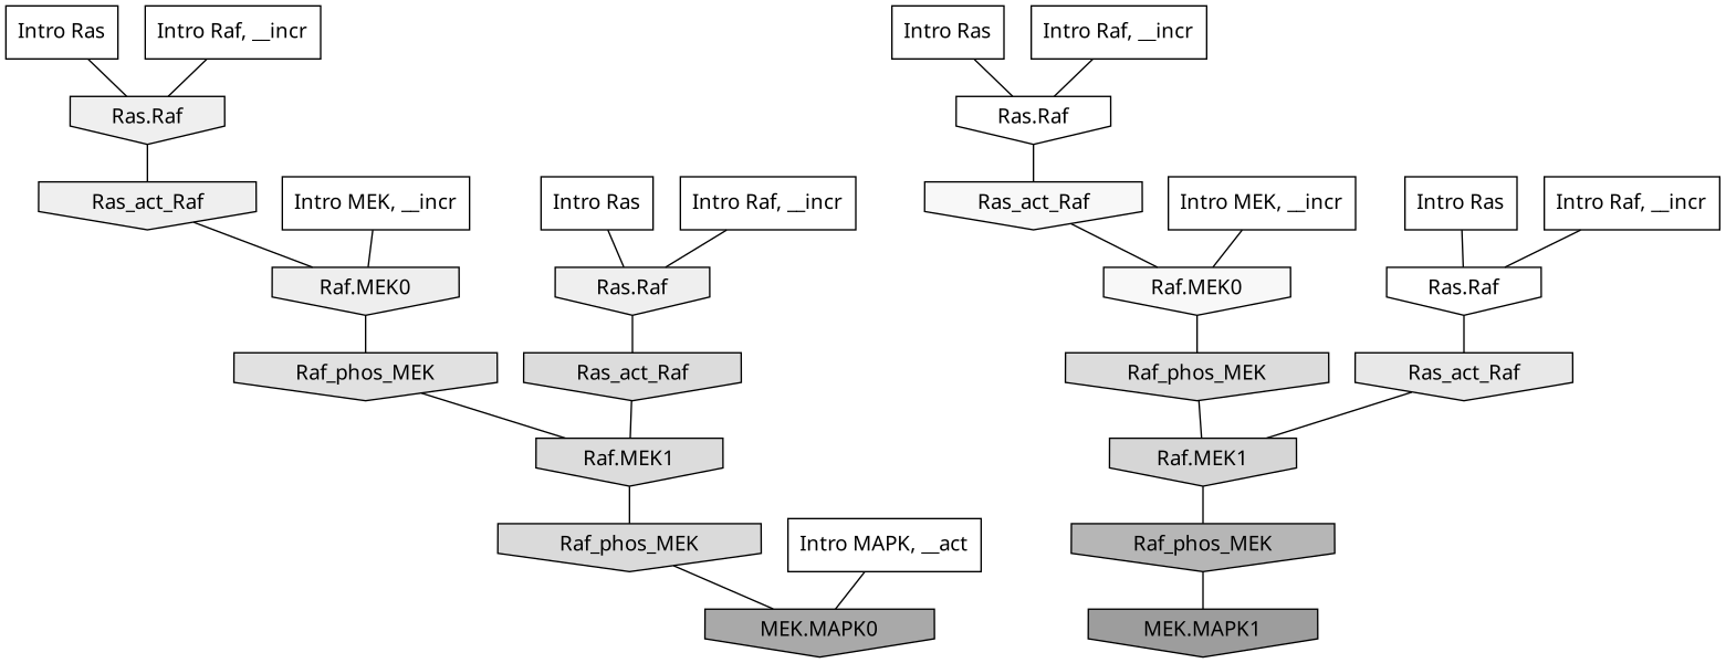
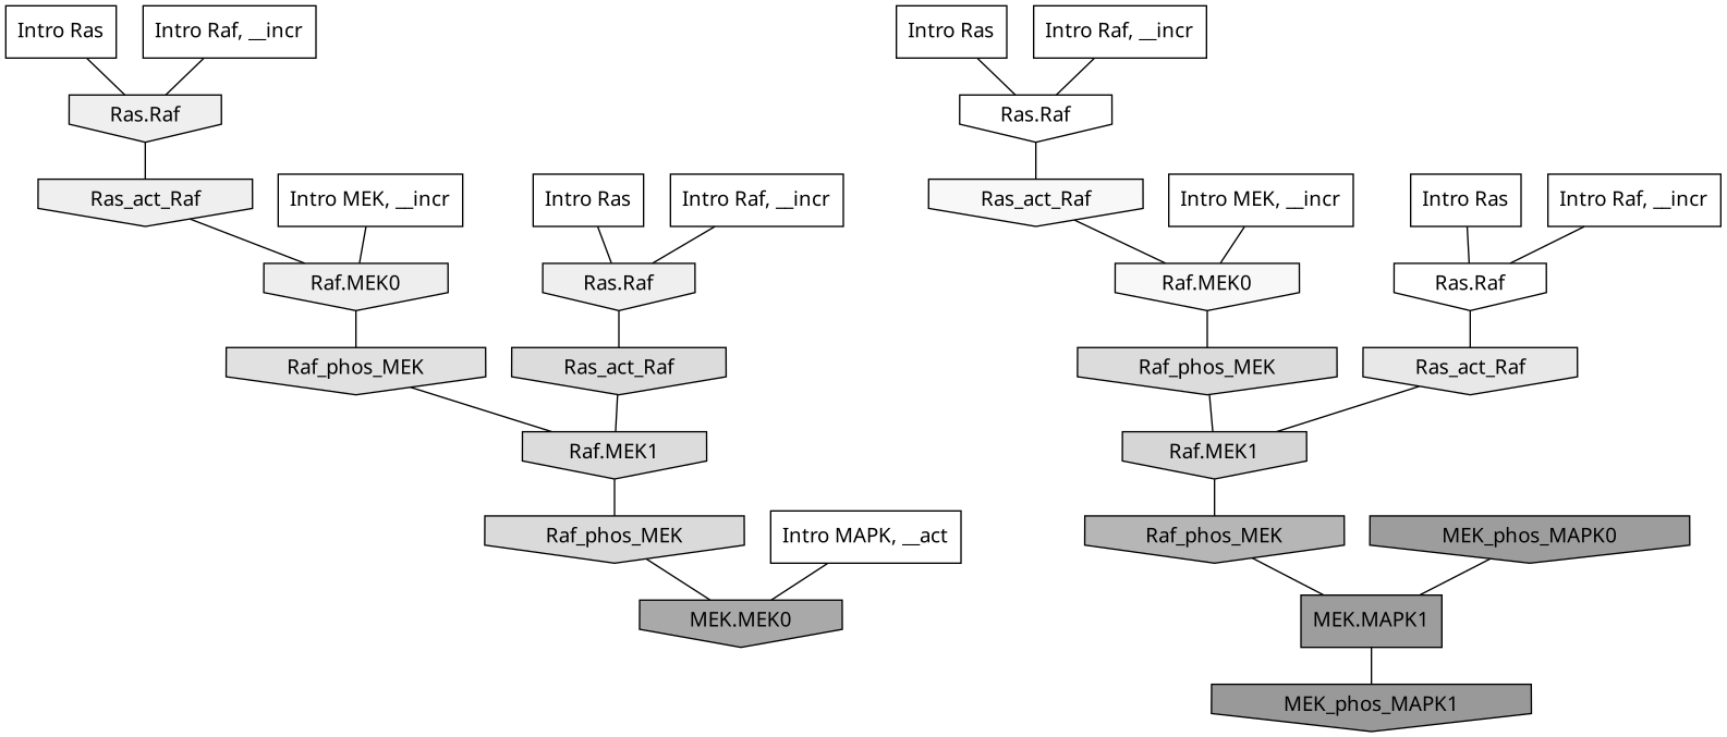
  digraph {
    rankdir=TB
    ranksep=0.30
    node [fillcolor="0.000 0.000 1.000" fontname="CMU Serif" shape=invhouse style=filled]
    edge [color="0.000 0.000 0.000" dir=none fontname="CMU Serif"]
    n1 [label="Intro Ras" shape=rectangle]
    n2 [fillcolor="0.000 0.000 0.937" label="Ras.Raf"]
    n3 [fillcolor="0.000 0.000 0.936" label=Ras_act_Raf]
    n4 [label="Intro Ras" shape=rectangle]
    n5 [label="Ras.Raf"]
    n6 [fillcolor="0.000 0.000 0.971" label=Ras_act_Raf]
    n7 [label="Intro Ras" shape=rectangle]
    n8 [fillcolor="0.000 0.000 0.935" label="Ras.Raf"]
    n9 [fillcolor="0.000 0.000 0.861" label=Ras_act_Raf]
    n10 [label="Intro Ras" shape=rectangle]
    n11 [label="Ras.Raf"]
    n12 [fillcolor="0.000 0.000 0.908" label=Ras_act_Raf]
    n13 [label="Intro Raf, __incr" shape=rectangle]
    n14 [label="Intro Raf, __incr" shape=rectangle]
    n15 [label="Intro Raf, __incr" shape=rectangle]
    n16 [label="Intro Raf, __incr" shape=rectangle]
    n17 [label="Intro MEK, __incr" shape=rectangle]
    n18 [fillcolor="0.000 0.000 0.971" label="Raf.MEK0"]
    n19 [fillcolor="0.000 0.000 0.860" label=Raf_phos_MEK]
    n20 [label="Intro MEK, __incr" shape=rectangle]
    n21 [fillcolor="0.000 0.000 0.930" label="Raf.MEK0"]
    n22 [fillcolor="0.000 0.000 0.880" label=Raf_phos_MEK]
    n23 [label="Intro MAPK, __act" shape=rectangle]
-   n24 [fillcolor="0.000 0.000 0.664" label="MEK.MAPK0"]
+   n24 [fillcolor="0.000 0.000 0.664" label="MEK.MEK0"]
    n25 [fillcolor="0.000 0.000 0.839" label="Raf.MEK1"]
    n26 [fillcolor="0.000 0.000 0.861" label="Raf.MEK1"]
    n27 [fillcolor="0.000 0.000 0.714" label=Raf_phos_MEK]
    n28 [fillcolor="0.000 0.000 0.855" label=Raf_phos_MEK]
-   n29 [fillcolor="0.000 0.000 0.614" label="MEK.MAPK1"]
+   n29 [fillcolor="0.000 0.000 0.614" label="MEK.MAPK1" shape=box]
+   n30 [fillcolor="0.000 0.000 0.600" label=MEK_phos_MAPK1]
+   n31 [fillcolor="0.000 0.000 0.614" label=MEK_phos_MAPK0]
    n1 -> n2
    n2 -> n3
    n3 -> n21
    n4 -> n5
    n5 -> n6
    n6 -> n18
    n7 -> n8
    n8 -> n9
    n9 -> n26
    n10 -> n11
    n11 -> n12
    n12 -> n25
    n13 -> n8
    n14 -> n11
    n15 -> n5
    n16 -> n2
    n17 -> n18
    n18 -> n19
    n19 -> n25
    n20 -> n21
    n21 -> n22
    n22 -> n26
    n23 -> n24
    n25 -> n27
    n26 -> n28
    n27 -> n29
    n28 -> n24
+   n29 -> n30
+   n31 -> n29
  }
